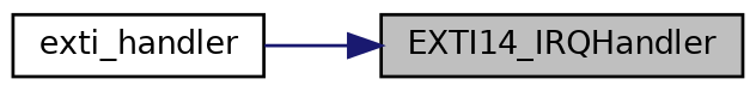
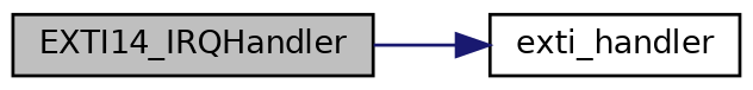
  digraph {
    rankdir=LR
    node [color=black fontname=Helvetica fontsize=10 shape=record]
    n1 [fillcolor=grey75 fontcolor=black height=0.2 label=EXTI14_IRQHandler style=filled width=0.4]
    n2 [height=0.2 label=exti_handler width=0.4]
-   n2 -> n1 [color=midnightblue fontname=Helvetica fontsize=10 labelfontname=Helvetica labelfontsize=10 style=solid]
+   n1 -> n2 [color=midnightblue fontname=Helvetica fontsize=10 labelfontname=Helvetica labelfontsize=10 style=solid]
  }
